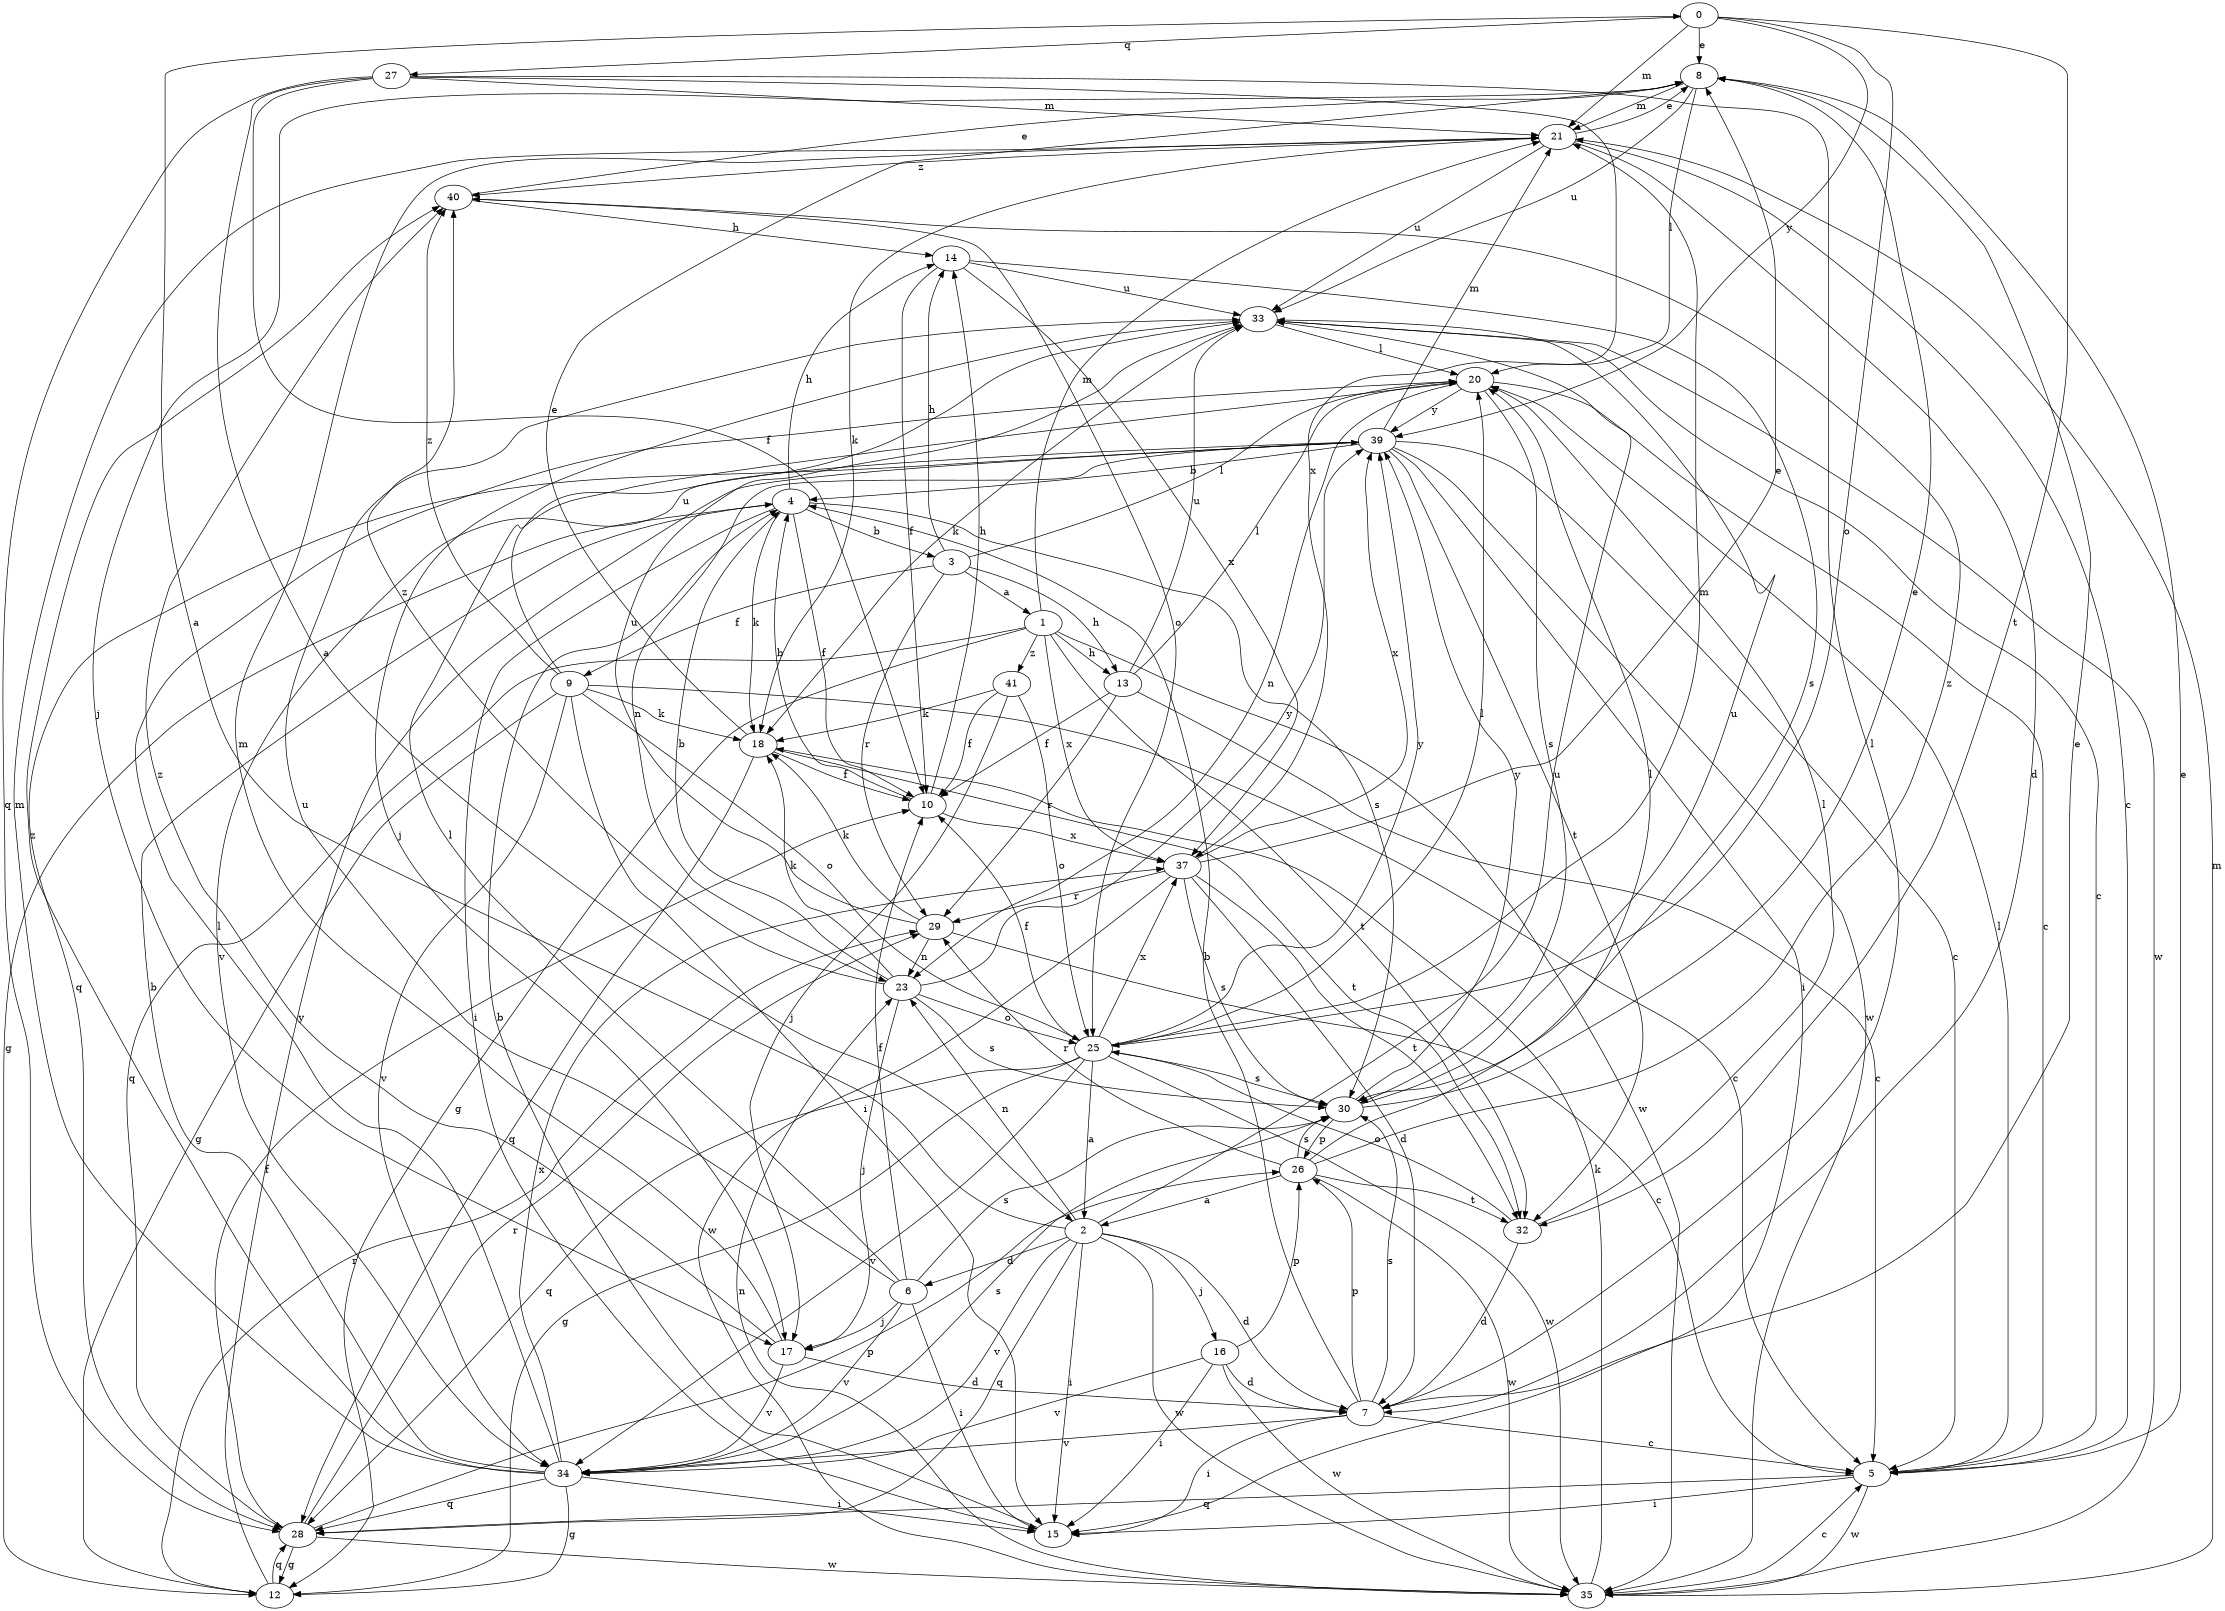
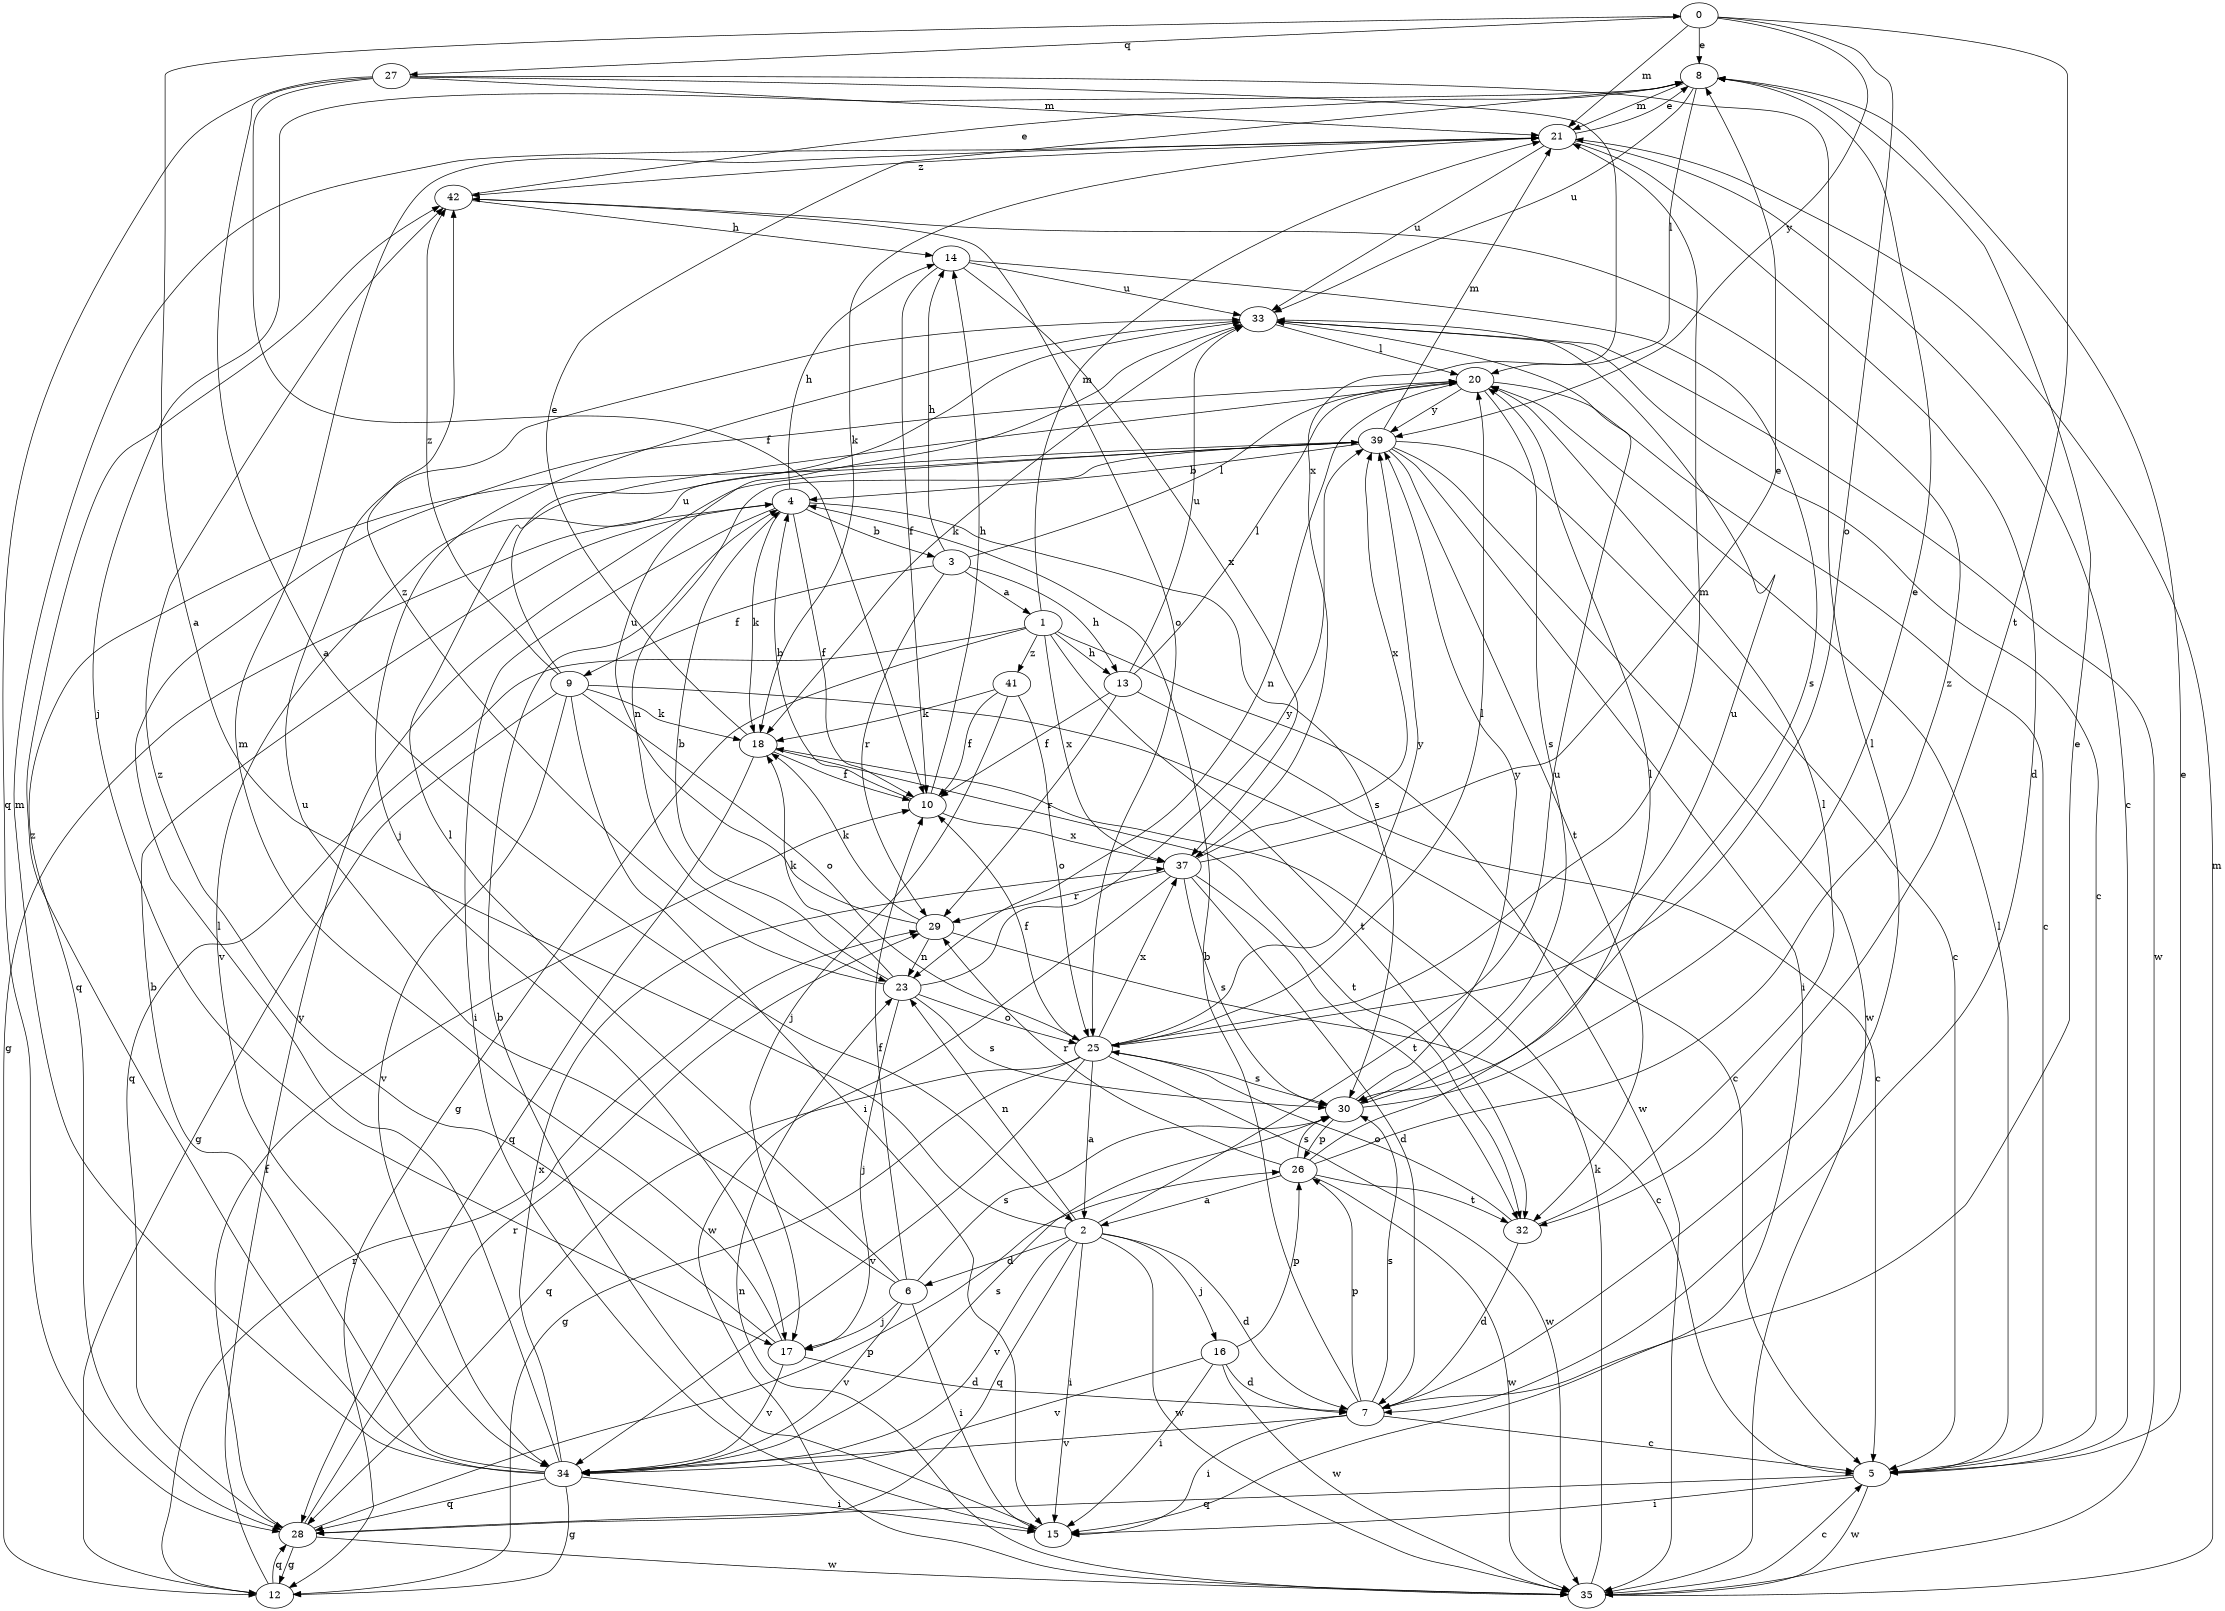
  strict digraph {
    0
    8
    21
    25
    27
    32
    39
    33
    20
    17
    7
    18
    5
-   42 [label=40]
+   42
    12
    28
    35
    37
    2
    34
    10
    30
    15
    23
    4
    1
    13
    41
    29
    26
    6
    16
    3
    9
    14
    0 -> 8 [label=e]
    0 -> 21 [label=m]
    0 -> 25 [label=o]
    0 -> 27 [label=q]
    0 -> 32 [label=t]
    0 -> 39 [label=y]
    8 -> 21 [label=m]
    8 -> 33 [label=u]
    8 -> 20 [label=l]
    8 -> 17 [label=j]
    21 -> 8 [label=e]
    21 -> 33 [label=u]
    21 -> 7 [label=d]
    21 -> 18 [label=k]
    21 -> 5 [label=c]
    21 -> 42 [label=z]
    25 -> 21 [label=m]
    25 -> 39 [label=y]
    25 -> 20 [label=l]
    25 -> 12 [label=g]
    25 -> 28 [label=q]
    25 -> 35 [label=w]
    25 -> 37 [label=x]
    25 -> 2 [label=a]
    25 -> 34 [label=v]
    25 -> 10 [label=f]
    25 -> 30 [label=s]
    27 -> 21 [label=m]
    27 -> 7 [label=l]
    27 -> 28 [label=q]
    27 -> 37 [label=x]
    27 -> 2 [label=a]
    27 -> 10 [label=f]
    32 -> 25 [label=o]
    32 -> 20 [label=l]
    32 -> 7 [label=d]
    39 -> 21 [label=m]
    39 -> 32 [label=t]
    39 -> 5 [label=c]
    39 -> 28 [label=q]
    39 -> 35 [label=w]
    39 -> 34 [label=v]
    39 -> 15 [label=i]
    39 -> 23 [label=n]
    39 -> 4 [label=b]
    33 -> 20 [label=l]
    33 -> 17 [label=j]
    33 -> 18 [label=k]
    33 -> 5 [label=c]
    33 -> 35 [label=w]
    20 -> 39 [label=y]
    20 -> 5 [label=c]
    20 -> 30 [label=s]
    20 -> 23 [label=n]
    17 -> 21 [label=m]
    17 -> 7 [label=d]
    17 -> 42 [label=z]
    17 -> 34 [label=v]
    7 -> 8 [label=e]
    7 -> 5 [label=c]
    7 -> 34 [label=v]
    7 -> 30 [label=s]
    7 -> 15 [label=i]
    7 -> 4 [label=b]
    7 -> 26 [label=p]
    18 -> 8 [label=e]
    18 -> 32 [label=t]
    18 -> 28 [label=q]
    18 -> 10 [label=f]
    5 -> 8 [label=e]
    5 -> 20 [label=l]
    5 -> 28 [label=q]
    5 -> 35 [label=w]
    5 -> 15 [label=i]
    42 -> 8 [label=e]
    42 -> 25 [label=o]
    42 -> 14 [label=h]
    12 -> 39 [label=y]
    12 -> 28 [label=q]
    12 -> 29 [label=r]
    28 -> 12 [label=g]
    28 -> 35 [label=w]
    28 -> 10 [label=f]
    28 -> 29 [label=r]
    28 -> 26 [label=p]
    35 -> 21 [label=m]
    35 -> 18 [label=k]
    35 -> 5 [label=c]
    35 -> 23 [label=n]
    37 -> 8 [label=e]
    37 -> 32 [label=t]
    37 -> 39 [label=x]
    37 -> 7 [label=d]
    37 -> 35 [label=w]
    37 -> 30 [label=s]
    37 -> 29 [label=r]
    2 -> 0 [label=a]
    2 -> 33 [label=u]
    2 -> 7 [label=d]
    2 -> 28 [label=q]
    2 -> 35 [label=w]
    2 -> 34 [label=v]
    2 -> 15 [label=i]
    2 -> 23 [label=n]
    2 -> 6 [label=d]
    2 -> 16 [label=j]
    34 -> 21 [label=m]
    34 -> 20 [label=l]
    34 -> 42 [label=z]
    34 -> 12 [label=g]
    34 -> 28 [label=q]
    34 -> 37 [label=x]
    34 -> 30 [label=s]
    34 -> 15 [label=i]
    34 -> 4 [label=b]
    10 -> 37 [label=x]
    10 -> 4 [label=b]
    10 -> 14 [label=h]
    30 -> 8 [label=e]
    30 -> 39 [label=y]
    30 -> 33 [label=u]
    30 -> 26 [label=p]
    15 -> 4 [label=b]
    23 -> 25 [label=o]
    23 -> 39 [label=y]
    23 -> 17 [label=j]
    23 -> 18 [label=k]
    23 -> 42 [label=z]
    23 -> 30 [label=s]
    23 -> 4 [label=b]
    4 -> 18 [label=k]
    4 -> 12 [label=g]
    4 -> 10 [label=f]
    4 -> 30 [label=s]
    4 -> 15 [label=i]
    4 -> 3 [label=b]
    4 -> 14 [label=h]
    1 -> 21 [label=m]
    1 -> 32 [label=t]
    1 -> 12 [label=g]
    1 -> 28 [label=q]
    1 -> 35 [label=w]
    1 -> 37 [label=x]
    1 -> 13 [label=h]
    1 -> 41 [label=z]
    13 -> 33 [label=u]
    13 -> 20 [label=l]
    13 -> 5 [label=c]
    13 -> 10 [label=f]
    13 -> 29 [label=r]
    41 -> 25 [label=o]
    41 -> 17 [label=j]
    41 -> 18 [label=k]
    41 -> 10 [label=f]
    29 -> 33 [label=u]
    29 -> 18 [label=k]
    29 -> 5 [label=c]
    29 -> 23 [label=n]
    26 -> 32 [label=t]
    26 -> 20 [label=l]
    26 -> 42 [label=z]
    26 -> 35 [label=w]
    26 -> 2 [label=a]
    26 -> 30 [label=s]
    26 -> 29 [label=r]
    6 -> 33 [label=u]
    6 -> 20 [label=l]
    6 -> 17 [label=j]
    6 -> 34 [label=v]
    6 -> 10 [label=f]
    6 -> 30 [label=s]
    6 -> 15 [label=i]
    16 -> 7 [label=d]
    16 -> 35 [label=w]
    16 -> 34 [label=v]
    16 -> 15 [label=i]
    16 -> 26 [label=p]
    3 -> 20 [label=l]
    3 -> 1 [label=a]
    3 -> 13 [label=h]
    3 -> 29 [label=r]
    3 -> 9 [label=f]
    3 -> 14 [label=h]
    9 -> 25 [label=o]
    9 -> 33 [label=u]
    9 -> 18 [label=k]
    9 -> 5 [label=c]
    9 -> 42 [label=z]
    9 -> 12 [label=g]
    9 -> 34 [label=v]
    9 -> 15 [label=i]
    14 -> 33 [label=u]
    14 -> 37 [label=x]
    14 -> 10 [label=f]
    14 -> 30 [label=s]
  }
